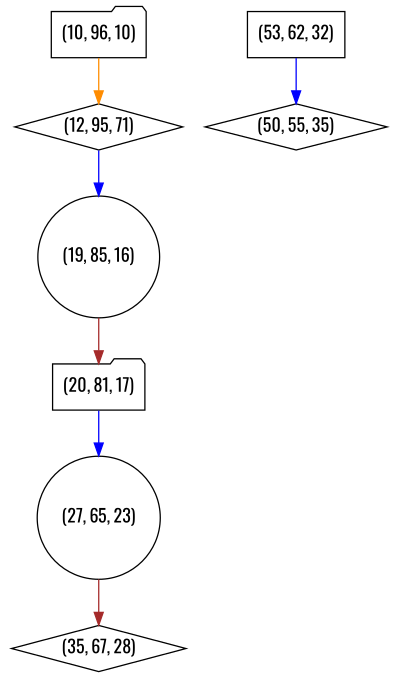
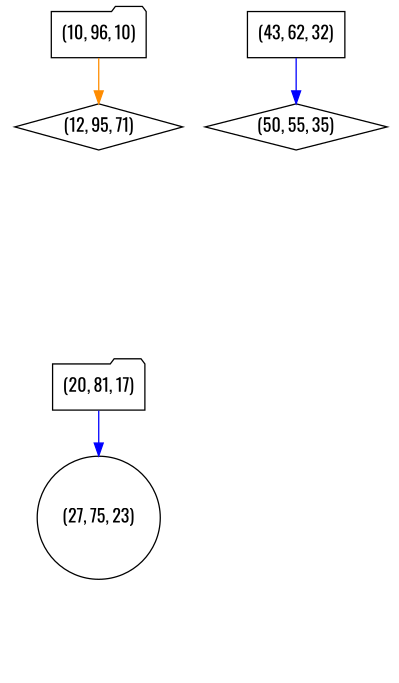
  digraph {
    fontname=Oswald
    node [fontname=Oswald shape=diamond]
    edge [color=blue fontname=Oswald]
    "(10, 96, 10)" [shape=folder]
    n2 [label="(12, 95, 71)"]
-   "(19, 85, 16)" [shape=circle]
    "(20, 81, 17)" [shape=folder]
-   "(27, 75, 23)" [shape=circle label="(27, 65, 23)"]
-   "(35, 67, 28)"
-   "(43, 62, 32)" [shape=box label="(53, 62, 32)"]
+   "(27, 75, 23)" [shape=circle]
+   "(43, 62, 32)" [shape=box]
    "(50, 55, 35)"
    "(10, 96, 10)" -> n2 [color=darkorange]
-   n2 -> "(19, 85, 16)"
-   "(19, 85, 16)" -> "(20, 81, 17)" [color=brown]
    "(20, 81, 17)" -> "(27, 75, 23)"
-   "(27, 75, 23)" -> "(35, 67, 28)" [color=brown]
    "(43, 62, 32)" -> "(50, 55, 35)"
  }
